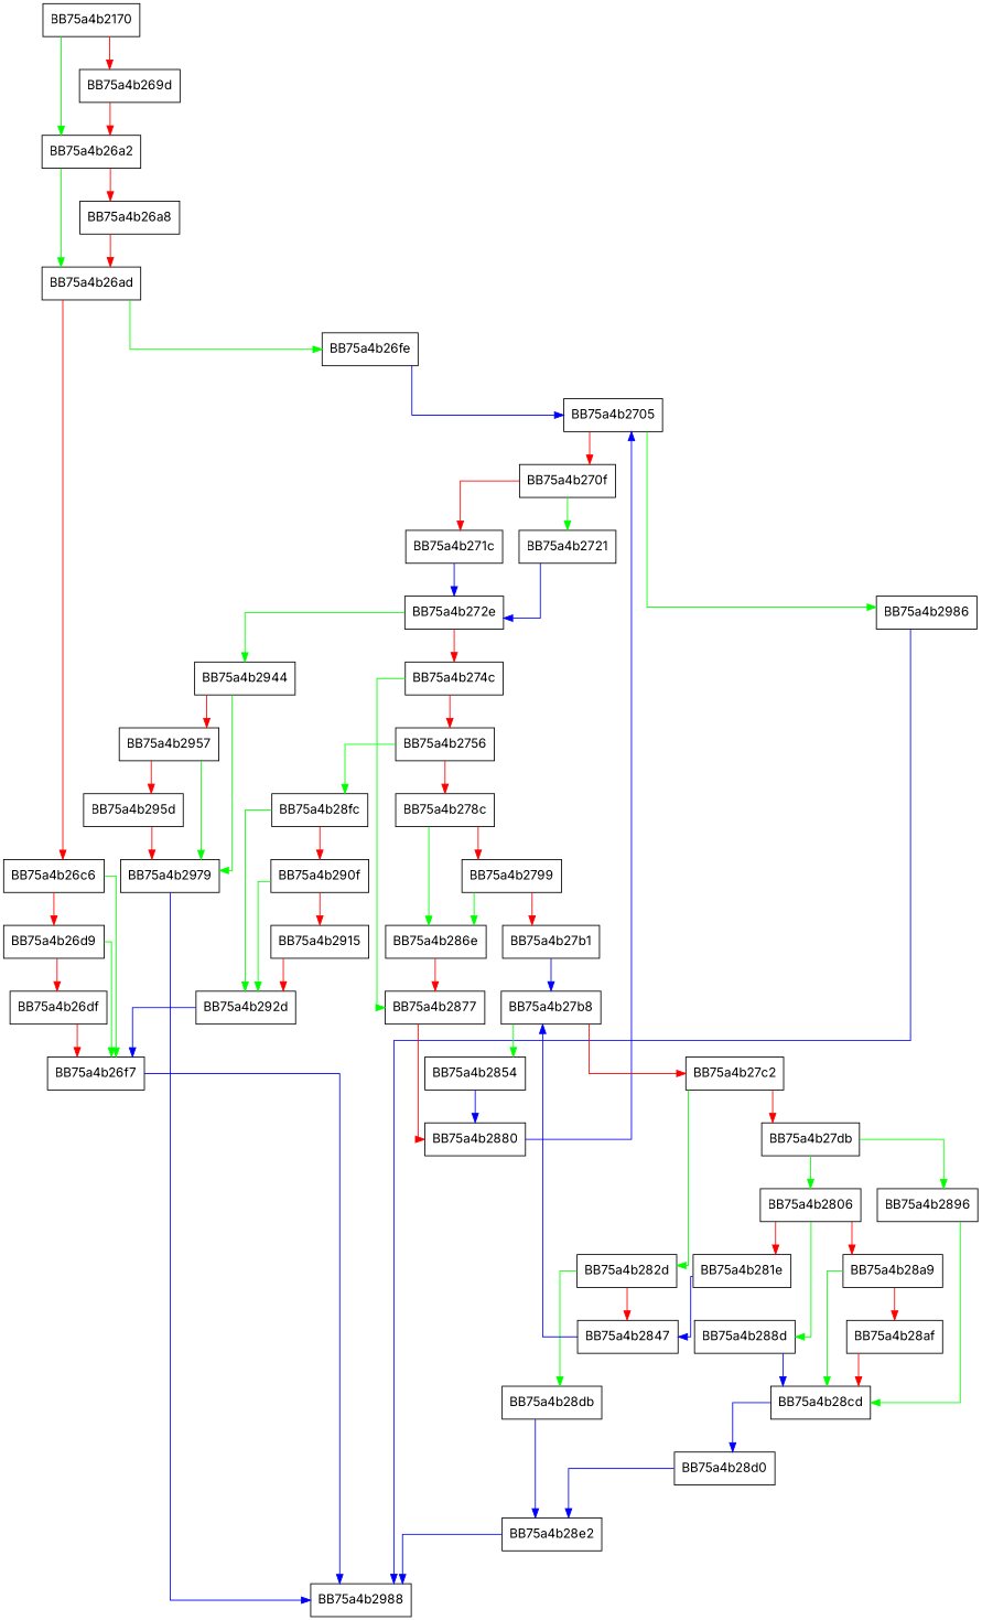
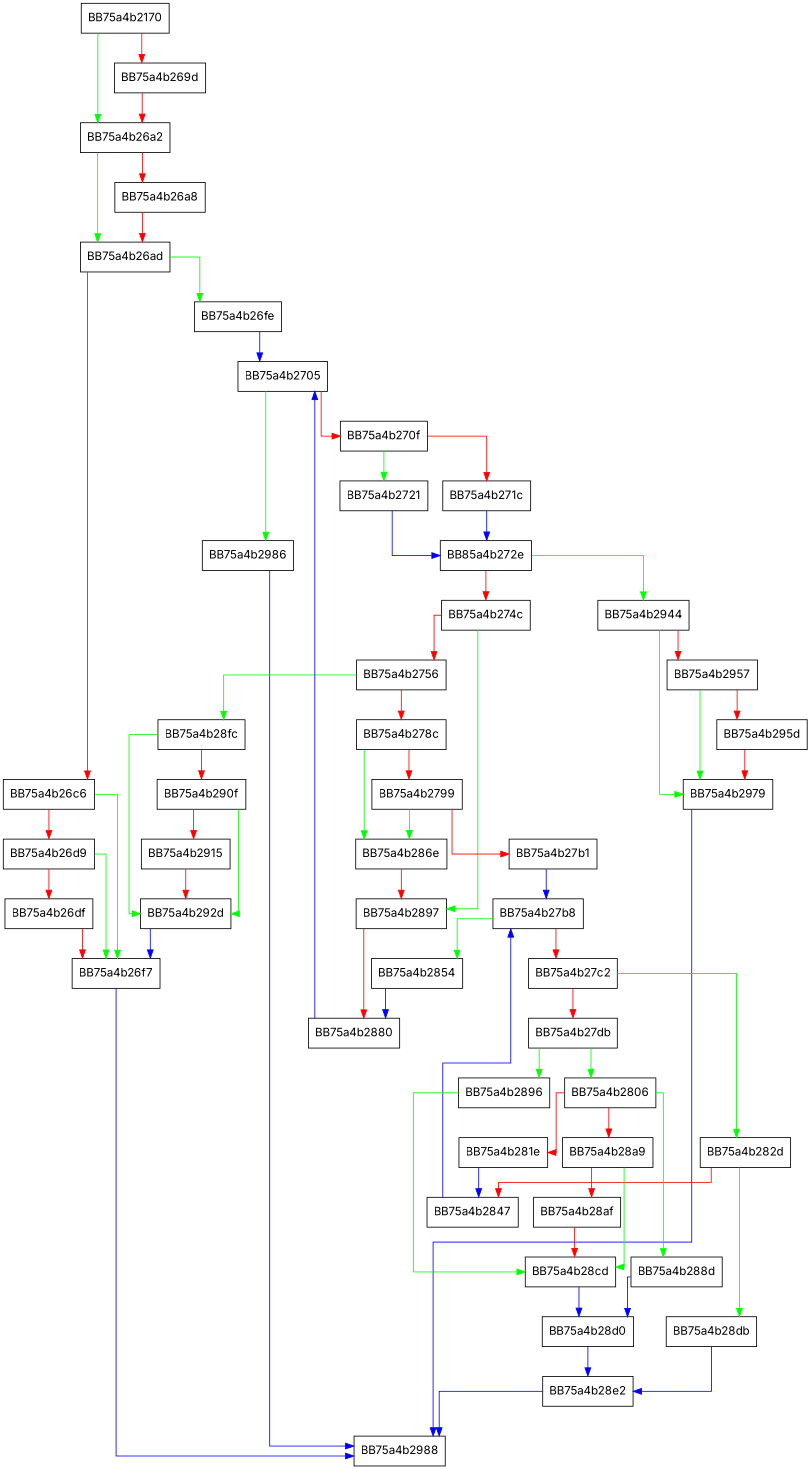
  digraph {
    fontname=Inter
    splines=ortho
    node [fontname=Inter shape=box]
    edge [color=red fontname=Inter]
    n1 [label=BB75a4b2170]
    BB75a4b26a2
    BB75a4b269d
    BB75a4b26ad
    BB75a4b26a8
    BB75a4b26fe
    BB75a4b26c6
    BB75a4b2705
    BB75a4b26f7
    BB75a4b26d9
    BB75a4b2986
    BB75a4b270f
    BB75a4b2988
    BB75a4b26df
    BB75a4b2721
    BB75a4b271c
-   BB75a4b272e
+   BB75a4b272e [label=BB85a4b272e]
    BB75a4b2944
    BB75a4b274c
    BB75a4b2979
    BB75a4b2957
-   BB75a4b2877
+   BB75a4b2877 [label=BB75a4b2897]
    BB75a4b2756
    BB75a4b295d
    BB75a4b2880
    BB75a4b28fc
    BB75a4b278c
    BB75a4b292d
    BB75a4b290f
    BB75a4b286e
    BB75a4b2799
    BB75a4b2915
    BB75a4b27b1
    BB75a4b27b8
    BB75a4b2854
    BB75a4b27c2
    BB75a4b282d
    BB75a4b27db
    BB75a4b2847
    BB75a4b28db
    BB75a4b2896
    BB75a4b2806
    BB75a4b28e2
    BB75a4b28cd
    BB75a4b28a9
    BB75a4b288d
    BB75a4b281e
    BB75a4b28d0
    BB75a4b28af
    n1 -> BB75a4b26a2 [color=green]
    n1 -> BB75a4b269d
    BB75a4b26a2 -> BB75a4b26ad [color=green]
    BB75a4b26a2 -> BB75a4b26a8
    BB75a4b269d -> BB75a4b26a2
    BB75a4b26ad -> BB75a4b26fe [color=green]
    BB75a4b26ad -> BB75a4b26c6
    BB75a4b26a8 -> BB75a4b26ad
    BB75a4b26fe -> BB75a4b2705 [color=blue]
    BB75a4b26c6 -> BB75a4b26f7 [color=green]
    BB75a4b26c6 -> BB75a4b26d9
    BB75a4b2705 -> BB75a4b2986 [color=green]
    BB75a4b2705 -> BB75a4b270f
    BB75a4b26f7 -> BB75a4b2988 [color=blue]
    BB75a4b26d9 -> BB75a4b26f7 [color=green]
    BB75a4b26d9 -> BB75a4b26df
    BB75a4b2986 -> BB75a4b2988 [color=blue]
    BB75a4b270f -> BB75a4b2721 [color=green]
    BB75a4b270f -> BB75a4b271c
    BB75a4b26df -> BB75a4b26f7
    BB75a4b2721 -> BB75a4b272e [color=blue]
    BB75a4b271c -> BB75a4b272e [color=blue]
    BB75a4b272e -> BB75a4b2944 [color=green]
    BB75a4b272e -> BB75a4b274c
    BB75a4b2944 -> BB75a4b2979 [color=green]
    BB75a4b2944 -> BB75a4b2957
    BB75a4b274c -> BB75a4b2877 [color=green]
    BB75a4b274c -> BB75a4b2756
    BB75a4b2979 -> BB75a4b2988 [color=blue]
    BB75a4b2957 -> BB75a4b2979 [color=green]
    BB75a4b2957 -> BB75a4b295d
    BB75a4b2877 -> BB75a4b2880
    BB75a4b2756 -> BB75a4b28fc [color=green]
    BB75a4b2756 -> BB75a4b278c
    BB75a4b295d -> BB75a4b2979
    BB75a4b2880 -> BB75a4b2705 [color=blue]
    BB75a4b28fc -> BB75a4b292d [color=green]
    BB75a4b28fc -> BB75a4b290f
    BB75a4b278c -> BB75a4b286e [color=green]
    BB75a4b278c -> BB75a4b2799
    BB75a4b292d -> BB75a4b26f7 [color=blue]
    BB75a4b290f -> BB75a4b292d [color=green]
    BB75a4b290f -> BB75a4b2915
    BB75a4b286e -> BB75a4b2877
    BB75a4b2799 -> BB75a4b286e [color=green]
    BB75a4b2799 -> BB75a4b27b1
    BB75a4b2915 -> BB75a4b292d
    BB75a4b27b1 -> BB75a4b27b8 [color=blue]
    BB75a4b27b8 -> BB75a4b2854 [color=green]
    BB75a4b27b8 -> BB75a4b27c2
    BB75a4b2854 -> BB75a4b2880 [color=blue]
    BB75a4b27c2 -> BB75a4b282d [color=green]
    BB75a4b27c2 -> BB75a4b27db
    BB75a4b282d -> BB75a4b2847
    BB75a4b282d -> BB75a4b28db [color=green]
    BB75a4b27db -> BB75a4b2896 [color=green]
    BB75a4b27db -> BB75a4b2806 [color=green]
    BB75a4b2847 -> BB75a4b27b8 [color=blue]
    BB75a4b28db -> BB75a4b28e2 [color=blue]
    BB75a4b2896 -> BB75a4b28cd [color=green]
    BB75a4b2806 -> BB75a4b28a9
    BB75a4b2806 -> BB75a4b288d [color=green]
    BB75a4b2806 -> BB75a4b281e
    BB75a4b28e2 -> BB75a4b2988 [color=blue]
    BB75a4b28cd -> BB75a4b28d0 [color=blue]
    BB75a4b28a9 -> BB75a4b28cd [color=green]
    BB75a4b28a9 -> BB75a4b28af
-   BB75a4b288d -> BB75a4b28cd [color=blue]
+   BB75a4b288d -> BB75a4b28d0 [color=blue]
    BB75a4b281e -> BB75a4b2847 [color=blue]
    BB75a4b28d0 -> BB75a4b28e2 [color=blue]
    BB75a4b28af -> BB75a4b28cd
  }
